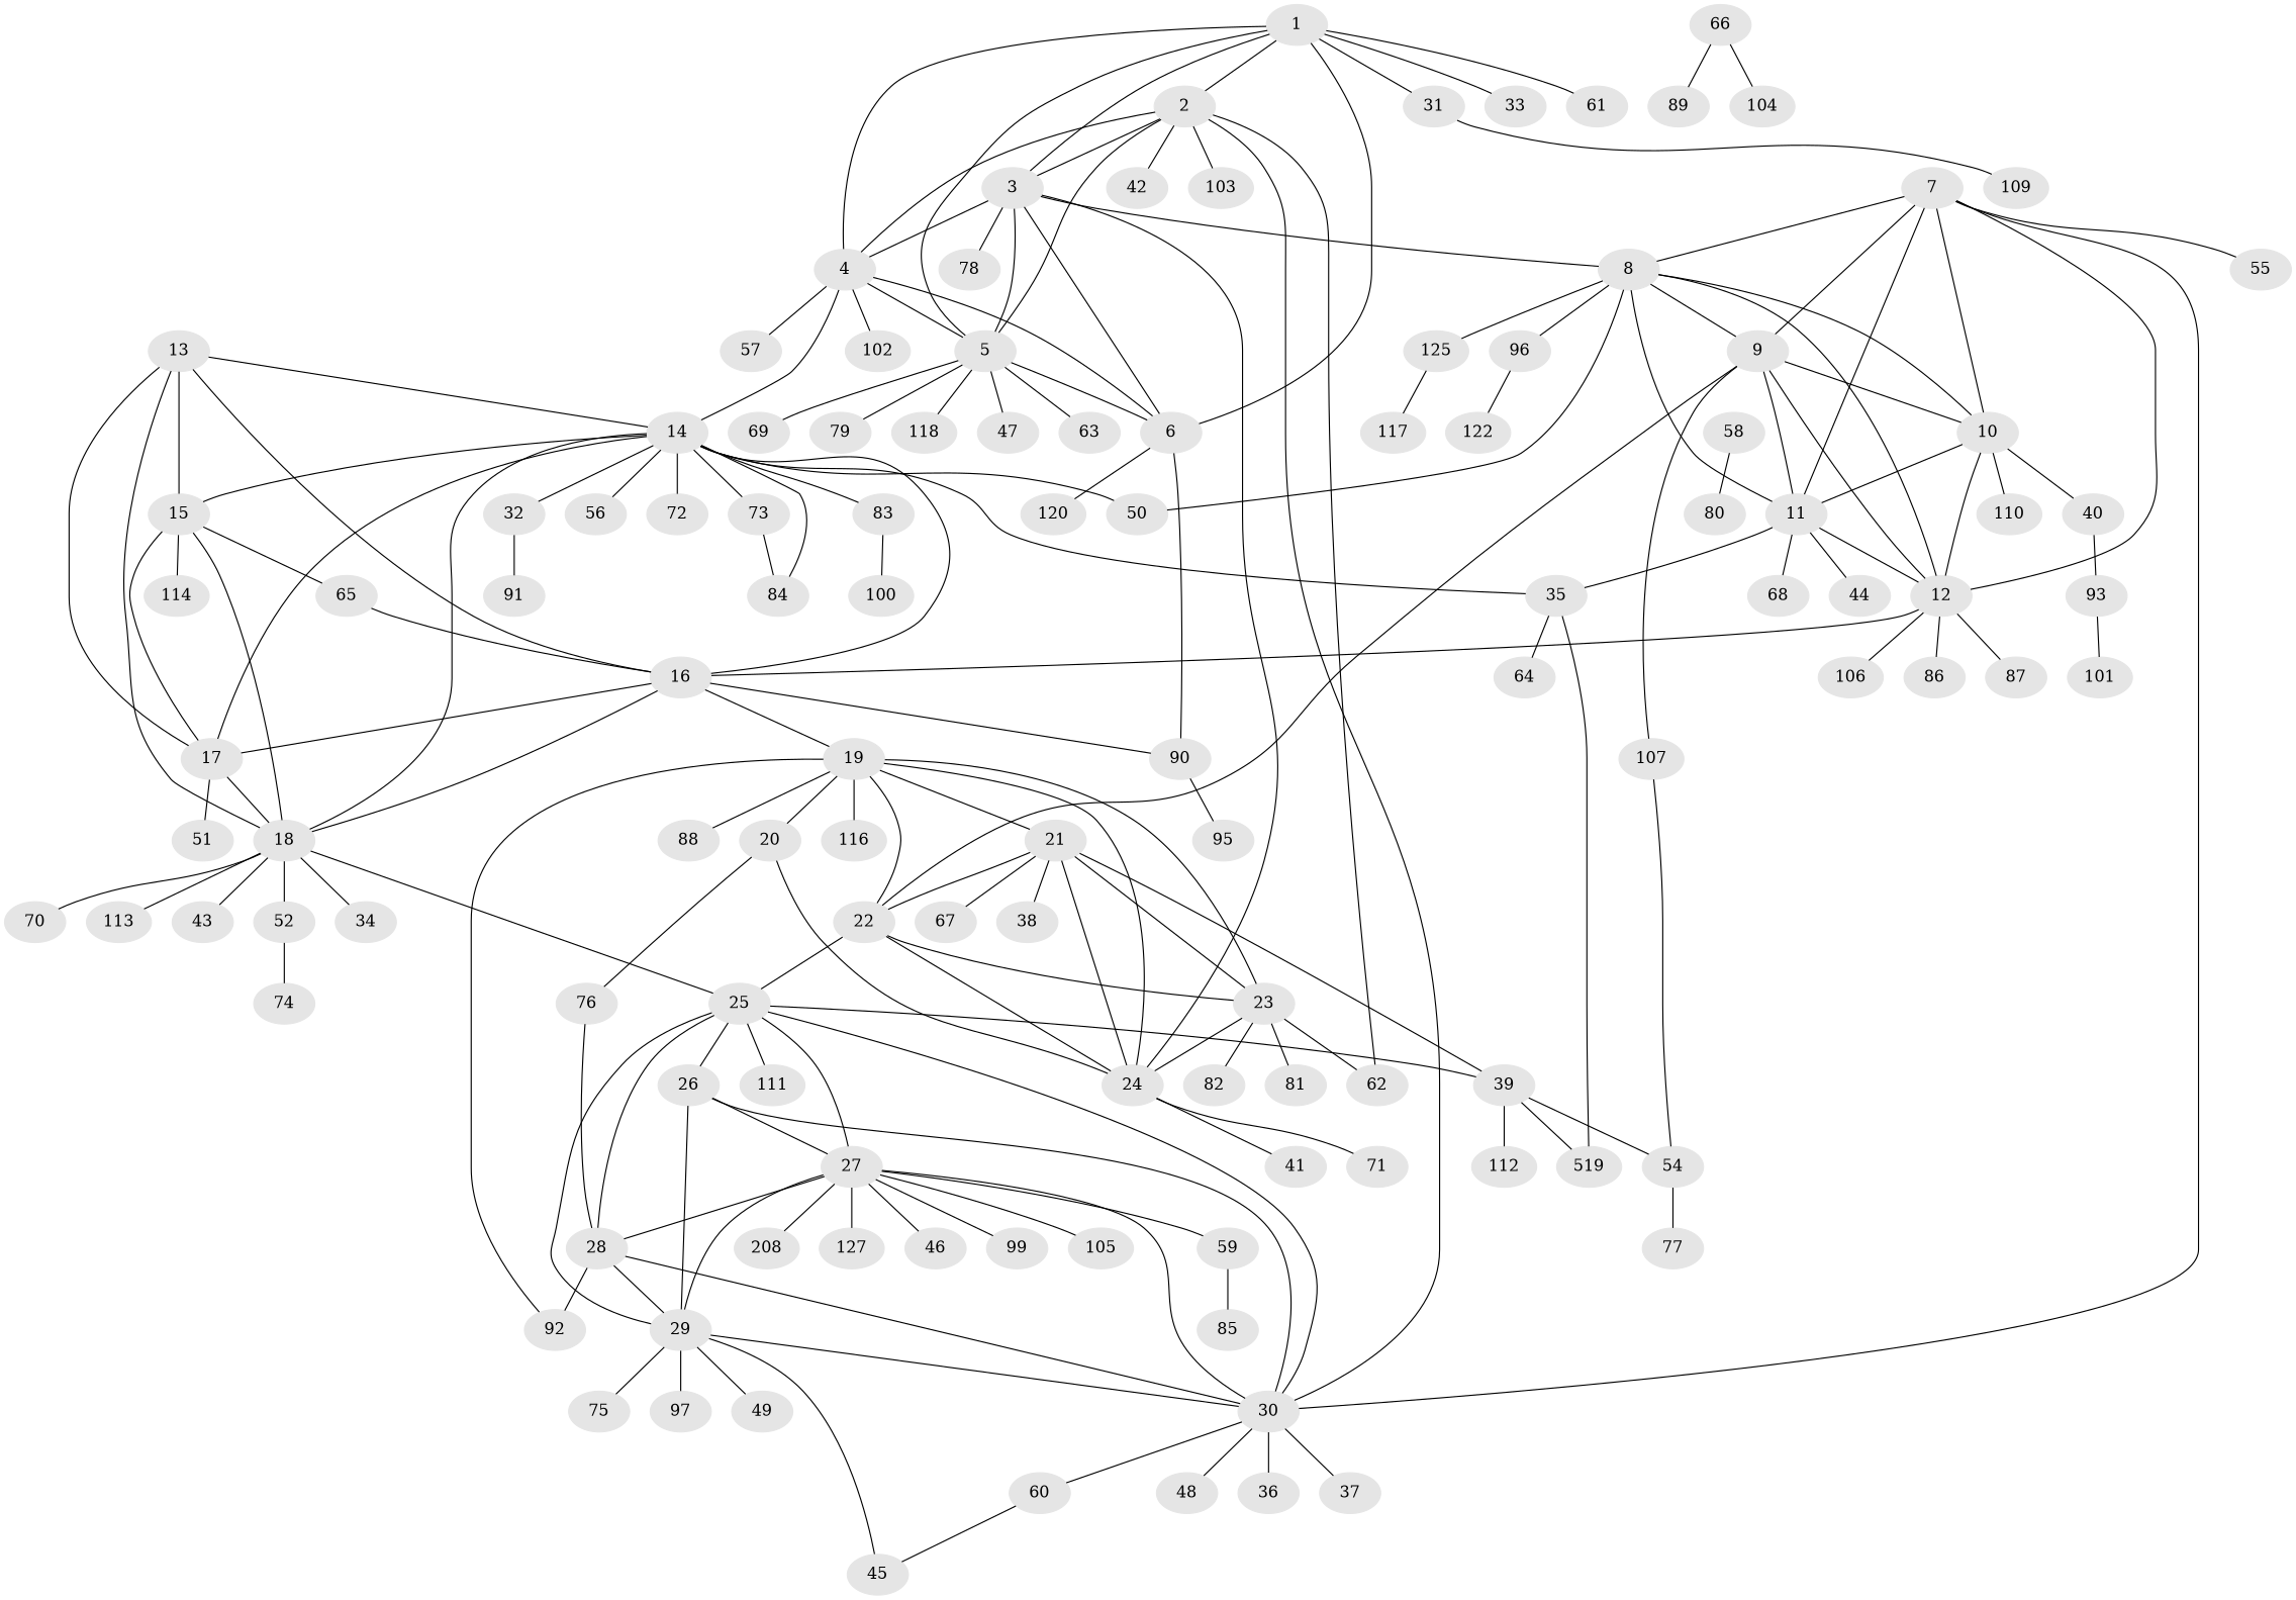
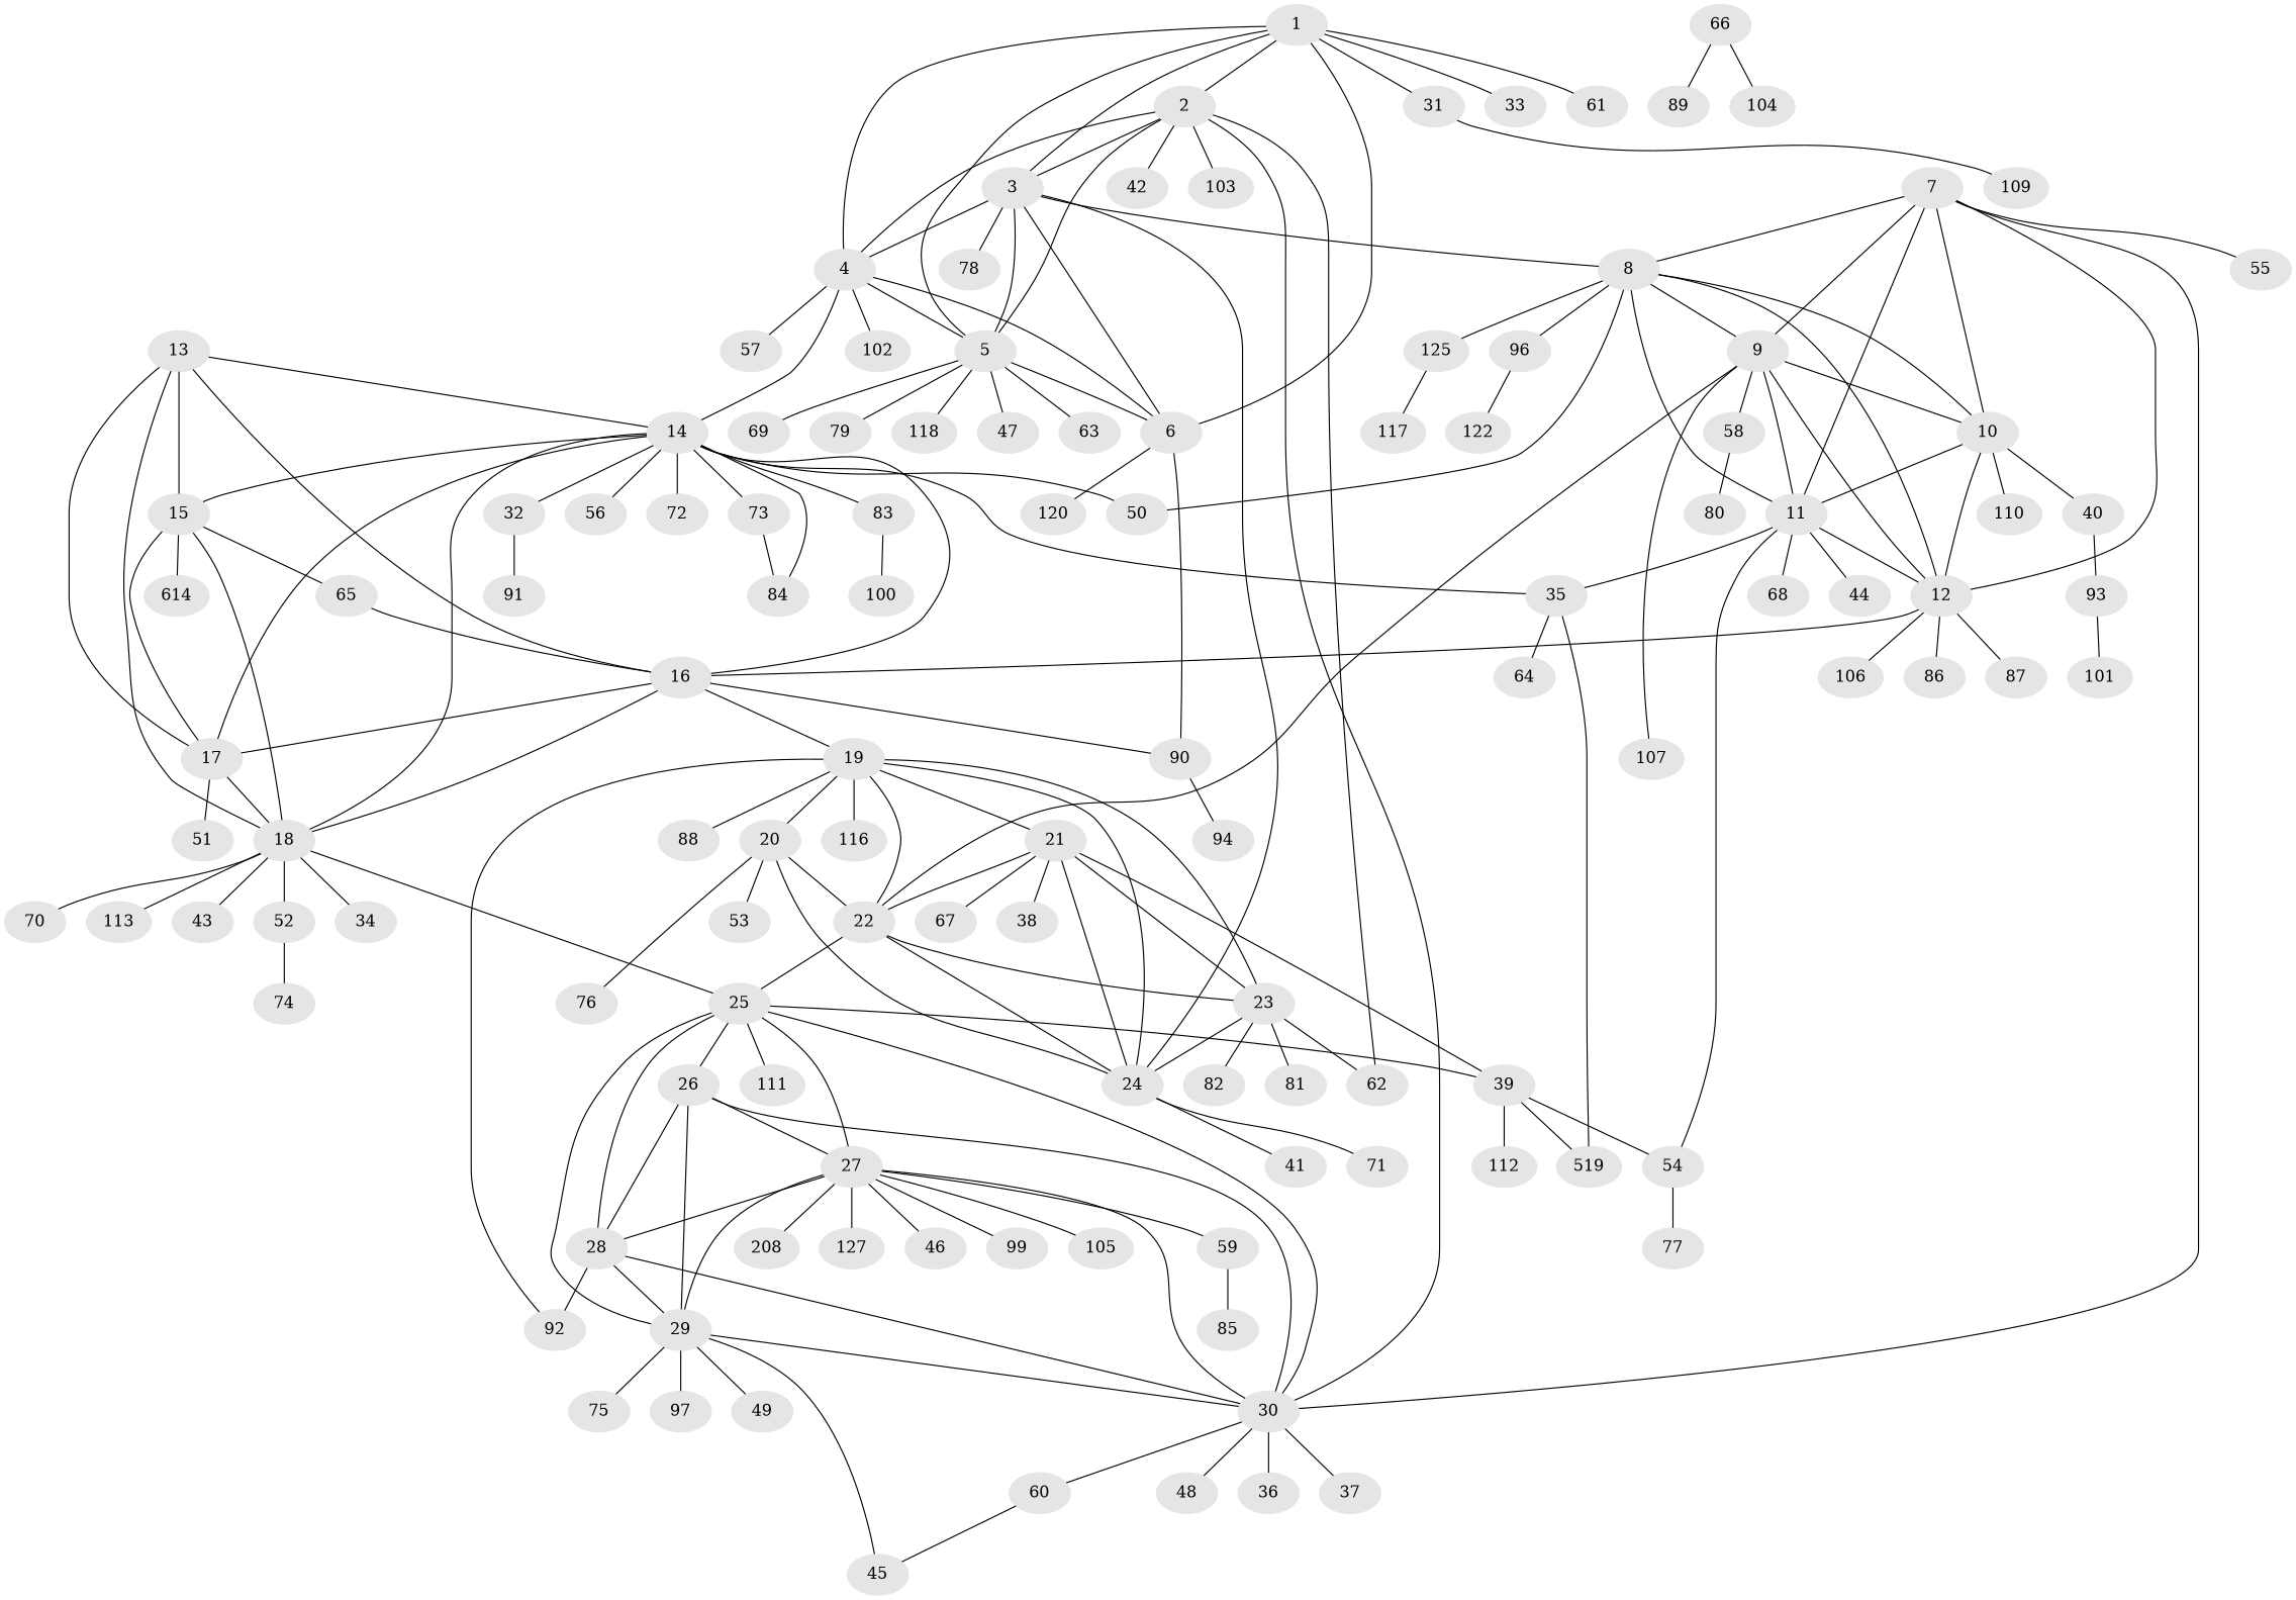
  graph {
    node [color=gray90 style=filled]
    1
    2
    3
    4
    5
    6
    31
    33
    61
    30
    42
    62
    103
    8
    24
    78
    14
    57
    102
    47
    63
    69
    79
    118
    90
    120
    109
    36
    37
    48
    60
    9
    10
    11
    12
    50
    96
    n38 [label=125]
    41
    71
    35
    16
    15
    17
    18
    32
    56
    72
    73
    83
    84
-   94 [label=95]
+   94
    7
    55
    22
    58
    107
    40
    110
    44
    54
    68
    86
    87
    106
    122
    117
    25
    23
    80
    93
    64
    n73 [label=519]
    77
    19
    13
    65
-   114
+   114 [label=614]
    51
    34
    43
    52
    70
    113
    91
    100
    20
    21
    88
    92
    116
    39
    26
    27
    28
    29
    111
    74
+   53
    76
    38
    67
    81
    82
    112
    46
    59
    99
    105
    n110 [label=208]
    n111 [label=127]
    45
    49
    75
    97
    66
    89
    104
    85
    101
    1 -- 2
    1 -- 3
    1 -- 4
    1 -- 5
    1 -- 6
    1 -- 31
    1 -- 33
    1 -- 61
    2 -- 3
    2 -- 4
    2 -- 5
    2 -- 30
    2 -- 42
    2 -- 62
    2 -- 103
    3 -- 4
    3 -- 5
    3 -- 6
    3 -- 8
    3 -- 24
    3 -- 78
    4 -- 5
    4 -- 6
    4 -- 14
    4 -- 57
    4 -- 102
    5 -- 6
    5 -- 47
    5 -- 63
    5 -- 69
    5 -- 79
    5 -- 118
    6 -- 90
    6 -- 120
    31 -- 109
    30 -- 36
    30 -- 37
    30 -- 48
    30 -- 60
    8 -- 9
    8 -- 10
    8 -- 11
    8 -- 12
    8 -- 50
    8 -- 96
    8 -- n38
    24 -- 41
    24 -- 71
    14 -- 50
    14 -- 35
    14 -- 16
    14 -- 15
    14 -- 17
    14 -- 18
    14 -- 32
    14 -- 56
    14 -- 72
    14 -- 73
    14 -- 83
    14 -- 84
    90 -- 94
    60 -- 45
    9 -- 10
    9 -- 11
    9 -- 12
    9 -- 22
+   9 -- 58
    9 -- 107
    10 -- 11
    10 -- 12
    10 -- 40
    10 -- 110
    11 -- 12
    11 -- 35
    11 -- 44
-   107 -- 54
+   11 -- 54
    11 -- 68
    12 -- 16
    12 -- 86
    12 -- 87
    12 -- 106
    96 -- 122
    n38 -- 117
    35 -- 64
    35 -- n73
    16 -- 90
    16 -- 17
    16 -- 18
    16 -- 19
    15 -- 17
    15 -- 18
    15 -- 65
    15 -- 114
    17 -- 18
    17 -- 51
    18 -- 25
    18 -- 34
    18 -- 43
    18 -- 52
    18 -- 70
    18 -- 113
    32 -- 91
    73 -- 84
    83 -- 100
    7 -- 30
    7 -- 8
    7 -- 9
    7 -- 10
    7 -- 11
    7 -- 12
    7 -- 55
    22 -- 24
    22 -- 25
    22 -- 23
    58 -- 80
    40 -- 93
    54 -- 77
    25 -- 30
    25 -- 39
    25 -- 26
    25 -- 27
    25 -- 28
    25 -- 29
    25 -- 111
    23 -- 62
    23 -- 24
    23 -- 81
    23 -- 82
    93 -- 101
    19 -- 24
    19 -- 22
    19 -- 23
    19 -- 20
    19 -- 21
    19 -- 88
    19 -- 92
    19 -- 116
    13 -- 14
    13 -- 16
    13 -- 15
    13 -- 17
    13 -- 18
    65 -- 16
    52 -- 74
    20 -- 24
+   20 -- 22
+   20 -- 53
    20 -- 76
    21 -- 24
    21 -- 22
    21 -- 23
    21 -- 39
    21 -- 38
    21 -- 67
    39 -- 54
    39 -- n73
    39 -- 112
    26 -- 30
    26 -- 27
-   76 -- 28
+   26 -- 28
    26 -- 29
    27 -- 30
    27 -- 28
    27 -- 29
    27 -- 46
    27 -- 59
    27 -- 99
    27 -- 105
    27 -- n110
    27 -- n111
    28 -- 30
    28 -- 92
    28 -- 29
    29 -- 30
    29 -- 45
    29 -- 49
    29 -- 75
    29 -- 97
    59 -- 85
    66 -- 89
    66 -- 104
  }
